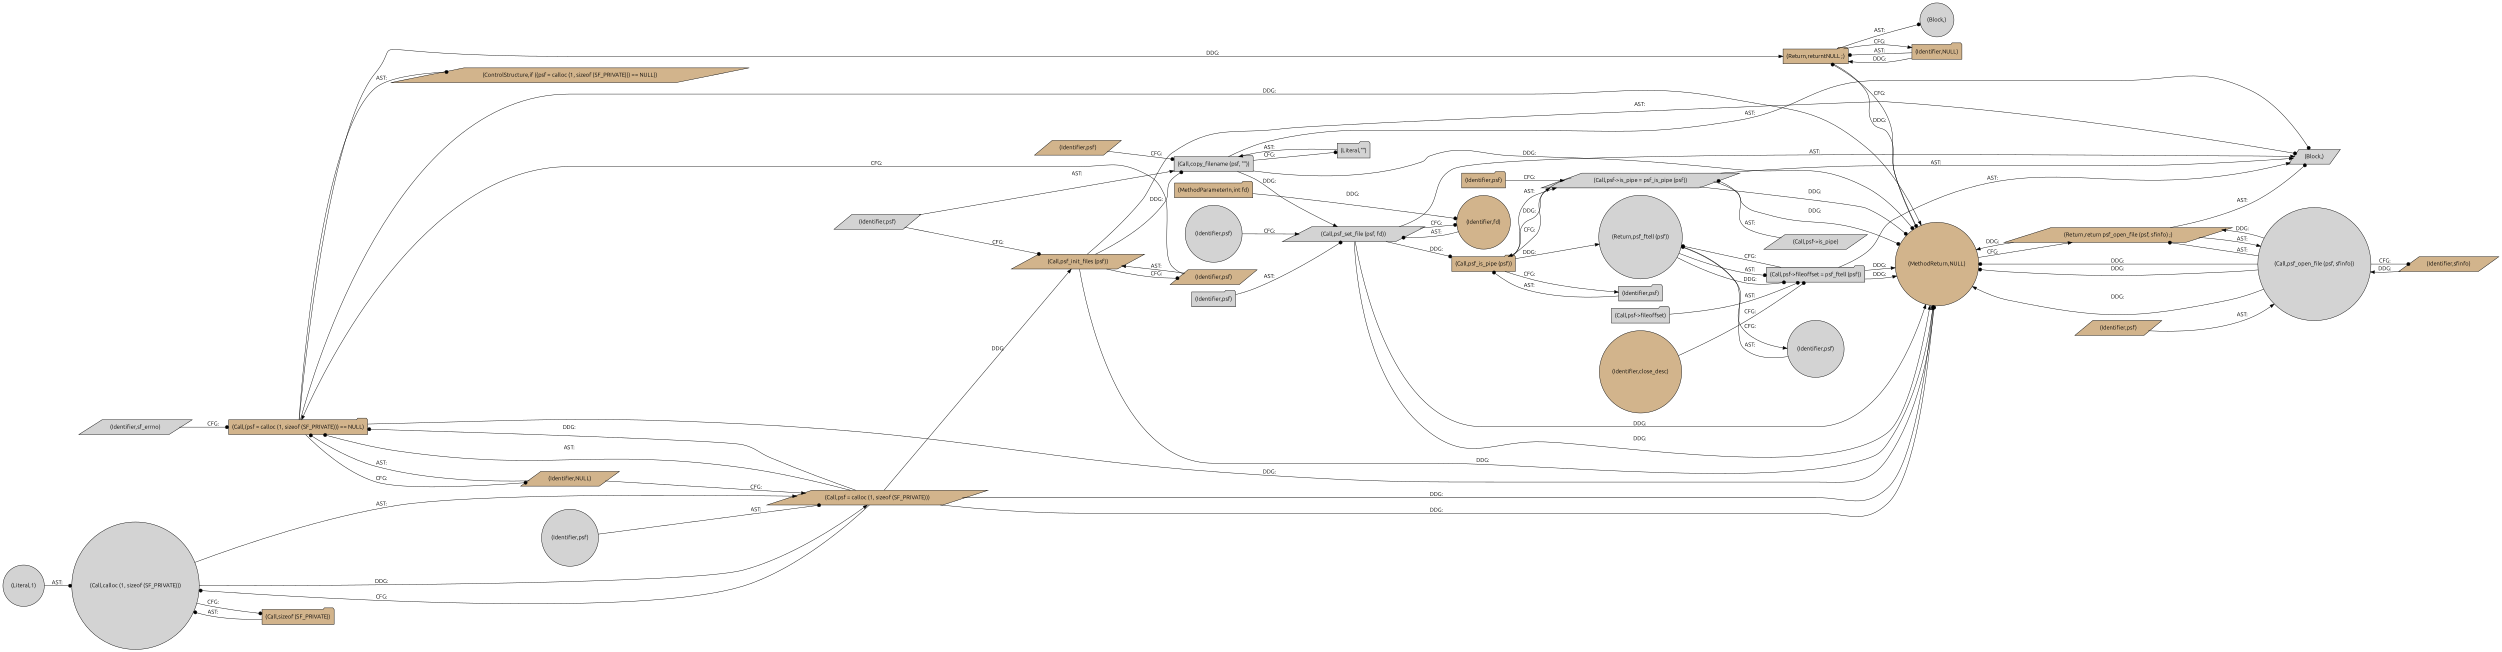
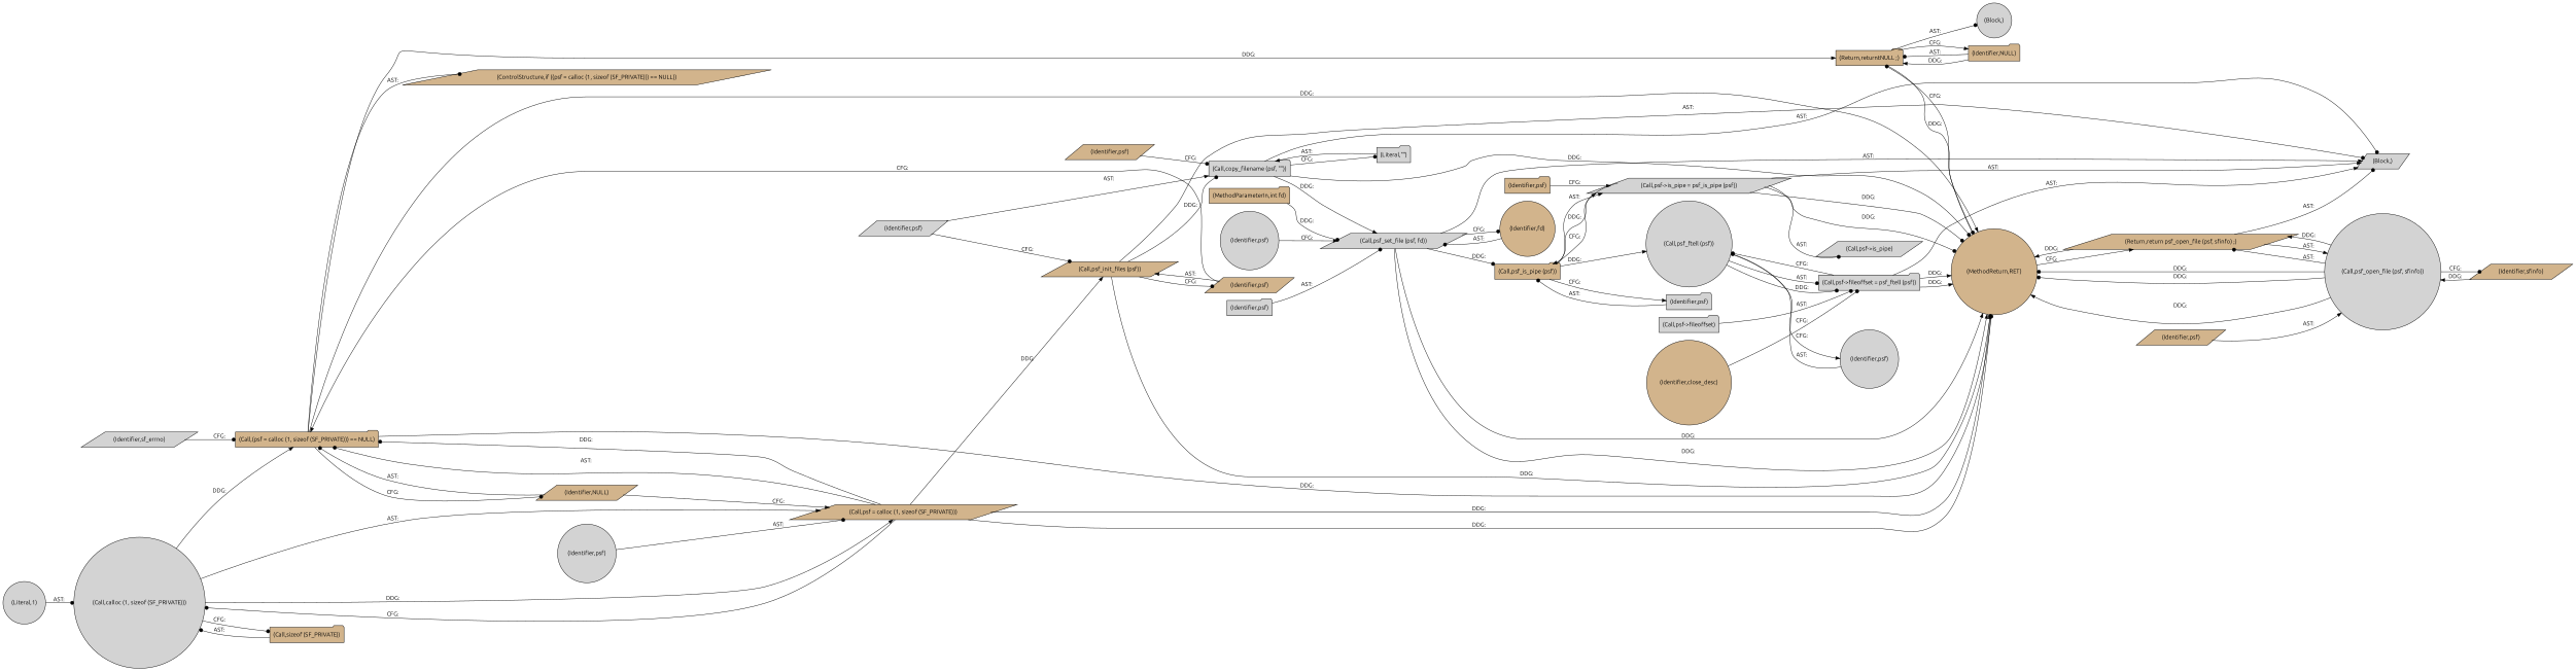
  digraph {
    fontname=Ubuntu
    rankdir=LR
    node [fillcolor=lightgrey fontname=Ubuntu shape=parallelogram style=filled]
    edge [arrowhead=dot fontname=Ubuntu]
    n1 [label="(Call,calloc (1, sizeof (SF_PRIVATE)))" shape=circle]
    n2 [fillcolor=tan label="(Call,(psf = calloc (1, sizeof (SF_PRIVATE))) == NULL)" shape=folder]
    n3 [fillcolor=tan label="(Call,psf = calloc (1, sizeof (SF_PRIVATE)))"]
    n4 [fillcolor=tan label="(Call,sizeof (SF_PRIVATE))" shape=folder]
    n5 [fillcolor=tan label="(Return,return\tNULL ;)" shape=folder]
-   n6 [fillcolor=tan label="(MethodReturn,NULL)" shape=circle]
+   n6 [fillcolor=tan label="(MethodReturn,RET)" shape=circle]
    n7 [fillcolor=tan label="(ControlStructure,if ((psf = calloc (1, sizeof (SF_PRIVATE))) == NULL))"]
    n8 [fillcolor=tan label="(Identifier,NULL)"]
    n9 [fillcolor=tan label="(Call,psf_init_files (psf))"]
    n10 [fillcolor=tan label="(Identifier,NULL)" shape=folder]
    n11 [label="(Block,)" shape=circle]
    n12 [fillcolor=tan label="(Return,return psf_open_file (psf, sfinfo) ;)"]
    n13 [label="(Call,copy_filename (psf, \"\"))" shape=folder]
    n14 [fillcolor=tan label="(Identifier,psf)"]
    n15 [label="(Block,)"]
    n16 [label="(Call,psf_set_file (psf, fd))"]
    n17 [label="(Literal,\"\")" shape=folder]
    n18 [fillcolor=tan label="(Call,psf_is_pipe (psf))" shape=folder]
    n19 [fillcolor=tan label="(Identifier,fd)" shape=circle]
    n20 [label="(Call,psf->is_pipe = psf_is_pipe (psf))"]
-   n21 [label="(Return,psf_ftell (psf))" shape=circle]
+   n21 [label="(Call,psf_ftell (psf))" shape=circle]
    n22 [label="(Identifier,psf)" shape=folder]
    n23 [label="(Call,psf->fileoffset = psf_ftell (psf))" shape=folder]
    n24 [label="(Identifier,psf)" shape=circle]
    n25 [label="(Call,psf_open_file (psf, sfinfo))" shape=circle]
    n26 [fillcolor=tan label="(Identifier,sfinfo)"]
    n27 [label="(Identifier,psf)" shape=folder]
    n28 [label="(Identifier,sf_errno)"]
    n29 [fillcolor=tan label="(Identifier,psf)"]
    n30 [label="(Identifier,psf)"]
    n31 [label="(Call,psf->fileoffset)" shape=folder]
    n32 [label="(Call,psf->is_pipe)"]
    n33 [fillcolor=tan label="(Identifier,psf)" shape=folder]
    n34 [label="(Identifier,psf)" shape=circle]
    n35 [fillcolor=tan label="(Identifier,psf)"]
    n36 [label="(Literal,1)" shape=circle]
    n37 [label="(Identifier,psf)" shape=circle]
    n38 [fillcolor=tan label="(Identifier,close_desc)" shape=circle]
    n39 [fillcolor=tan label="(MethodParameterIn,int fd)" shape=folder]
+   n1 -> n2 [arrowhead=normal label="DDG: "]
    n1 -> n3 [arrowhead=normal label="AST: "]
    n1 -> n3 [arrowhead=normal label="DDG: "]
    n1 -> n4 [label="CFG: "]
    n2 -> n5 [arrowhead=normal label="DDG: "]
    n2 -> n6 [arrowhead=normal label="DDG: "]
    n2 -> n6 [label="DDG: "]
    n2 -> n7 [label="AST: "]
    n2 -> n8 [label="CFG: "]
    n3 -> n1 [label="CFG: "]
    n3 -> n2 [label="AST: "]
    n3 -> n2 [label="DDG: "]
    n3 -> n6 [label="DDG: "]
    n3 -> n6 [label="DDG: "]
    n3 -> n9 [arrowhead=normal label="DDG: "]
    n4 -> n1 [label="AST: "]
    n5 -> n6 [label="DDG: "]
    n5 -> n10 [arrowhead=normal label="CFG: "]
    n5 -> n11 [label="AST: "]
    n6 -> n5 [label="CFG: "]
    n6 -> n12 [arrowhead=normal label="CFG: "]
    n8 -> n2 [label="AST: "]
    n8 -> n3 [arrowhead=normal label="CFG: "]
    n9 -> n6 [arrowhead=normal label="DDG: "]
    n9 -> n13 [label="DDG: "]
    n9 -> n14 [label="CFG: "]
    n9 -> n15 [label="AST: "]
    n10 -> n5 [label="AST: "]
    n10 -> n5 [arrowhead=normal label="DDG: "]
    n12 -> n6 [arrowhead=normal label="DDG: "]
    n12 -> n15 [label="AST: "]
    n12 -> n25 [arrowhead=normal label="AST: "]
    n13 -> n6 [label="DDG: "]
    n13 -> n15 [label="AST: "]
    n13 -> n16 [arrowhead=normal label="DDG: "]
    n13 -> n17 [label="CFG: "]
    n14 -> n2 [arrowhead=normal label="CFG: "]
    n14 -> n9 [arrowhead=normal label="AST: "]
    n16 -> n6 [arrowhead=normal label="DDG: "]
    n16 -> n6 [arrowhead=normal label="DDG: "]
    n16 -> n15 [arrowhead=normal label="AST: "]
    n16 -> n18 [label="DDG: "]
    n16 -> n19 [label="CFG: "]
    n17 -> n13 [arrowhead=normal label="AST: "]
    n18 -> n20 [arrowhead=normal label="AST: "]
    n18 -> n20 [arrowhead=normal label="DDG: "]
    n18 -> n21 [arrowhead=normal label="DDG: "]
    n18 -> n22 [arrowhead=normal label="CFG: "]
    n19 -> n16 [label="AST: "]
    n20 -> n6 [label="DDG: "]
    n20 -> n6 [label="DDG: "]
    n20 -> n15 [arrowhead=normal label="AST: "]
    n20 -> n18 [arrowhead=normal label="CFG: "]
    n21 -> n23 [label="AST: "]
    n21 -> n23 [label="DDG: "]
    n21 -> n24 [arrowhead=normal label="CFG: "]
    n22 -> n18 [label="AST: "]
    n23 -> n6 [arrowhead=normal label="DDG: "]
    n23 -> n6 [arrowhead=normal label="DDG: "]
    n23 -> n15 [arrowhead=normal label="AST: "]
    n23 -> n21 [label="CFG: "]
    n24 -> n21 [label="AST: "]
    n25 -> n6 [arrowhead=normal label="DDG: "]
    n25 -> n6 [label="DDG: "]
    n25 -> n6 [label="DDG: "]
    n25 -> n12 [label="AST: "]
    n25 -> n12 [arrowhead=normal label="DDG: "]
    n25 -> n26 [label="CFG: "]
    n26 -> n25 [arrowhead=normal label="DDG: "]
    n27 -> n16 [label="AST: "]
    n28 -> n2 [label="CFG: "]
    n29 -> n13 [label="CFG: "]
    n30 -> n9 [label="CFG: "]
    n30 -> n13 [arrowhead=normal label="AST: "]
    n31 -> n23 [label="AST: "]
-   n32 -> n20 [label="AST: "]
+   n20 -> n32 [label="AST: "]
    n33 -> n20 [arrowhead=normal label="CFG: "]
    n34 -> n3 [label="AST: "]
    n35 -> n25 [arrowhead=normal label="AST: "]
    n36 -> n1 [label="AST: "]
    n37 -> n16 [arrowhead=normal label="CFG: "]
    n38 -> n23 [label="CFG: "]
-   n39 -> n19 [label="DDG: "]
+   n39 -> n16 [label="DDG: "]
  }
